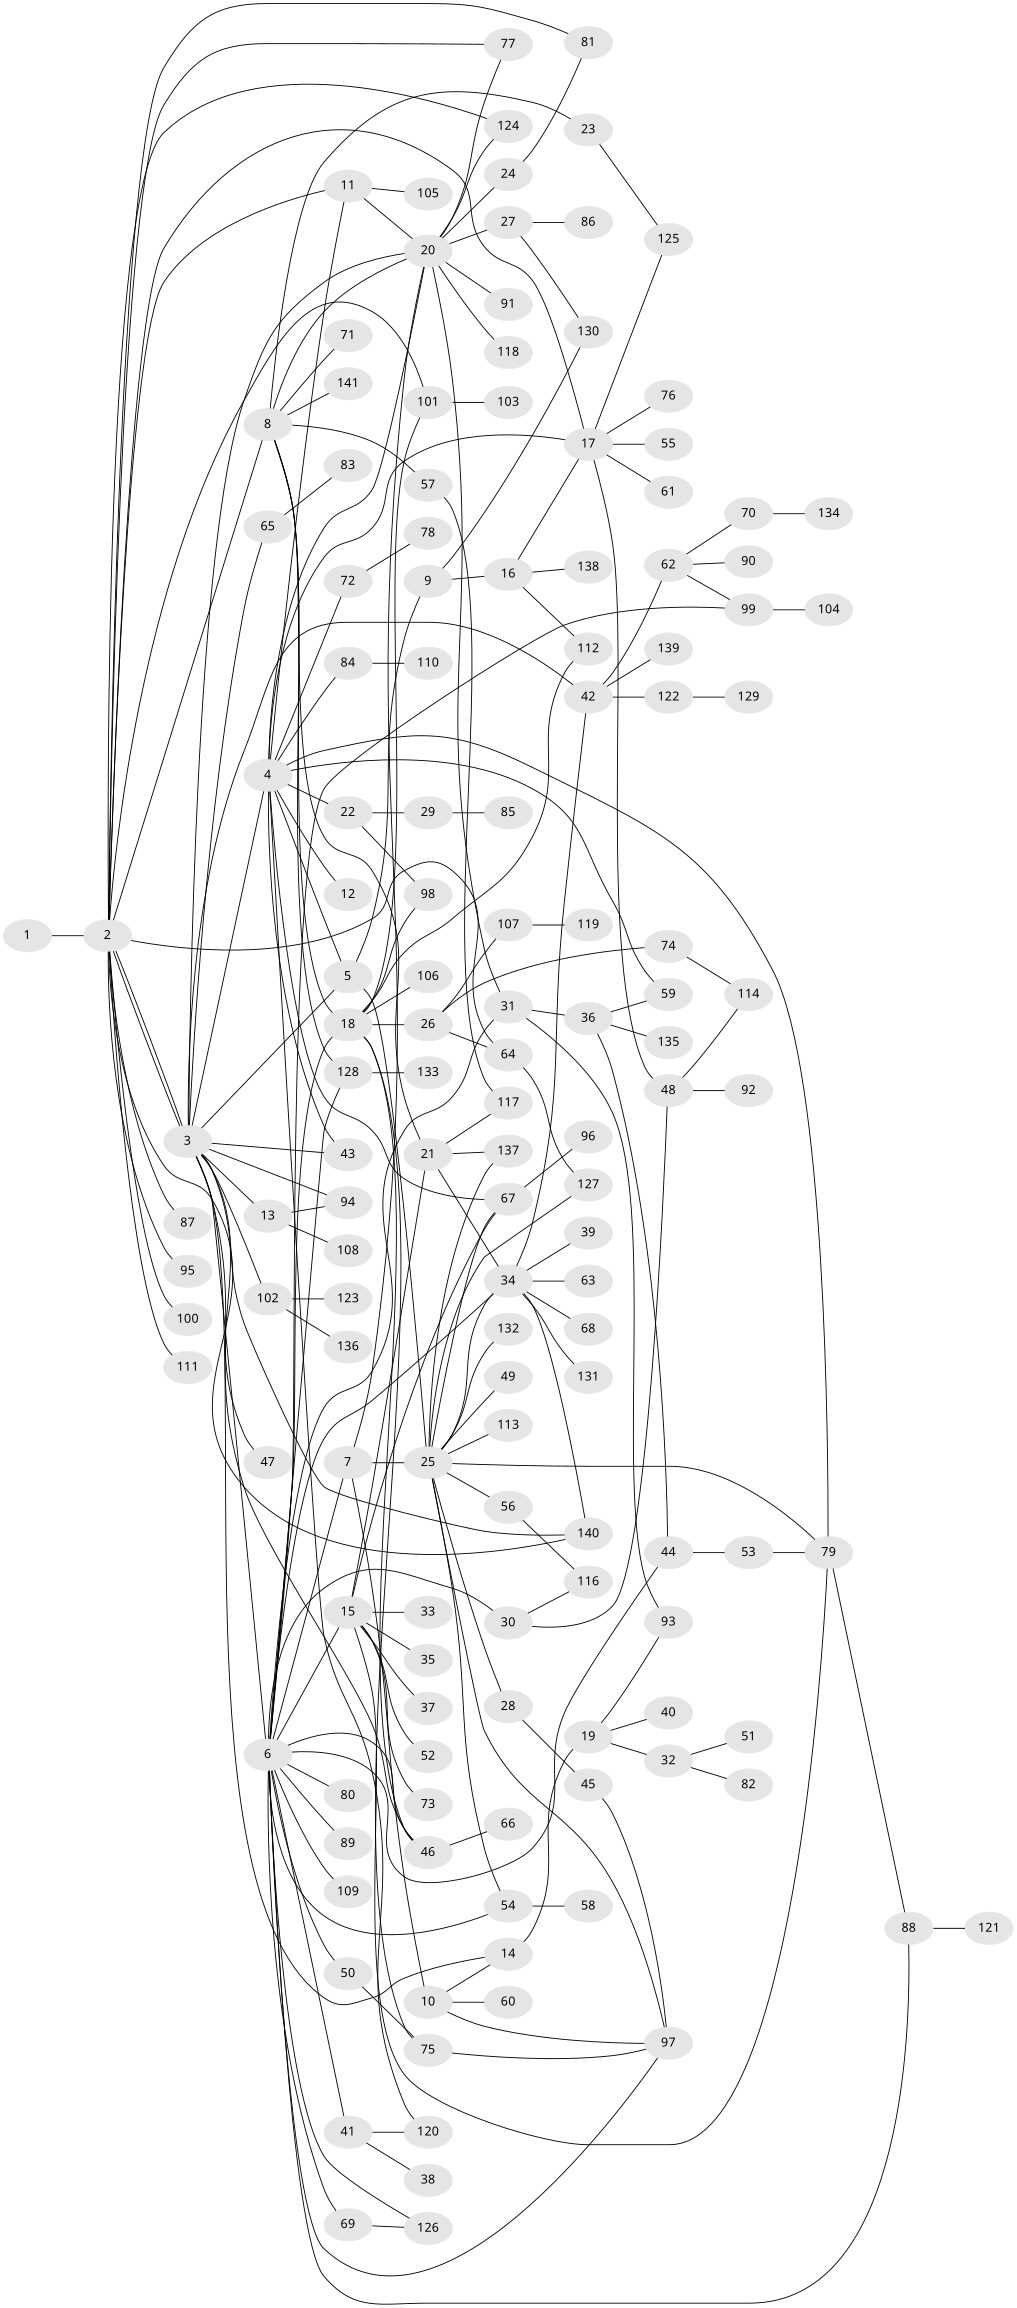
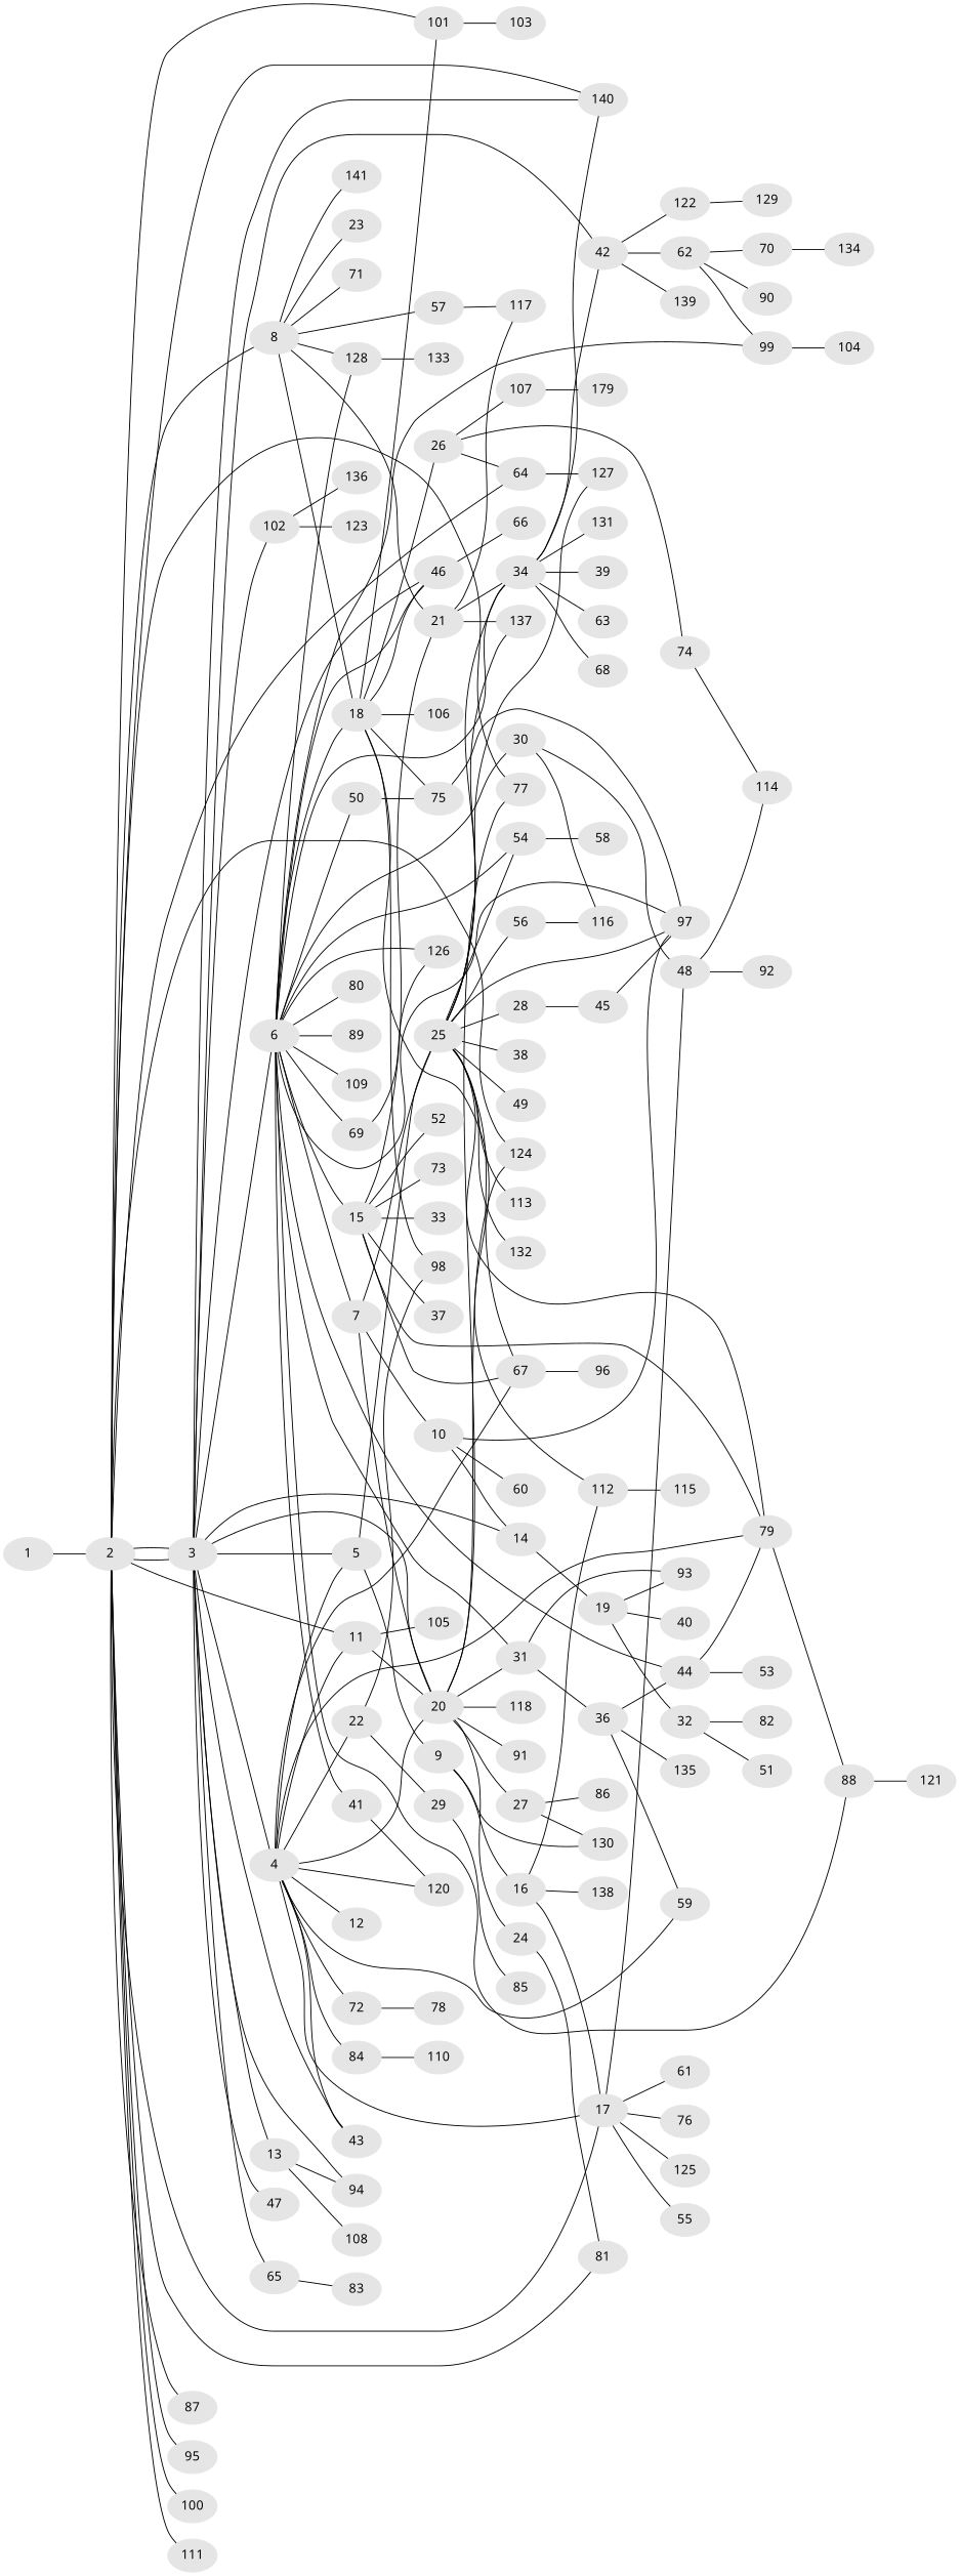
  graph {
    fontname="Noto Sans"
    rankdir=LR
    node [color=gray90 fontname="Noto Sans" style=filled]
    edge [fontname="Noto Sans"]
    1
    2
    3
    8
    11
    17
    64
    77
    81
    87
    95
    100
    101
    111
    124
    140
    4
    5
    6
    13
    14
    20
    42
    43
    46
    47
    65
    94
    102
    18
    128
    21
    23
    57
    71
    141
    105
    48
    55
    61
    76
    125
    127
    103
    12
    22
    59
    67
    72
    79
    84
    120
    9
    25
    7
    15
    30
    31
    34
    41
    44
    50
    54
    69
    80
    88
    89
    97
    99
    109
    126
    108
    19
    24
    27
    91
    118
    62
    122
    139
    66
    83
    123
    136
    98
    29
    96
    78
    110
    16
    130
    137
    28
    38
    49
    56
    113
    132
    10
    33
-   35
    37
    52
    73
    112
    26
    75
    106
    116
    93
    36
    39
    63
    68
    131
    53
    58
    74
    114
    121
    104
    133
    60
    117
    138
    32
    40
+   115
    92
    107
    51
    82
    86
    85
    45
-   119
+   119 [label=179]
    135
    70
    90
    129
    134
    1 -- 2
    2 -- 3
    2 -- 3
    2 -- 8
    2 -- 11
    2 -- 17
    2 -- 64
    2 -- 77
    2 -- 81
    2 -- 87
    2 -- 95
    2 -- 100
    2 -- 101
    2 -- 111
    2 -- 124
    2 -- 140
    3 -- 140
    3 -- 4
    3 -- 5
    3 -- 6
    3 -- 13
    3 -- 14
    3 -- 20
    3 -- 42
    3 -- 43
    3 -- 46
    3 -- 47
    3 -- 65
    3 -- 94
    3 -- 102
-   8 -- 20
    8 -- 18
    8 -- 128
    8 -- 21
    8 -- 23
    8 -- 57
    8 -- 71
    8 -- 141
    11 -- 20
    11 -- 105
    17 -- 48
    17 -- 55
    17 -- 61
    17 -- 76
    17 -- 125
    64 -- 127
    101 -- 103
    4 -- 11
    4 -- 17
    4 -- 5
    4 -- 20
    4 -- 43
    4 -- 12
    4 -- 22
    4 -- 59
    4 -- 67
    4 -- 72
    4 -- 79
    4 -- 84
    4 -- 120
    5 -- 9
    5 -- 25
    6 -- 46
    6 -- 18
    6 -- 128
    6 -- 7
    6 -- 15
    6 -- 30
    6 -- 31
    6 -- 34
    6 -- 41
    6 -- 44
    6 -- 50
    6 -- 54
    6 -- 69
    6 -- 80
    6 -- 88
    6 -- 89
    6 -- 97
    6 -- 99
    6 -- 109
    6 -- 126
    13 -- 94
    13 -- 108
    14 -- 19
    20 -- 77
    20 -- 124
    20 -- 31
    20 -- 24
    20 -- 27
    20 -- 91
    20 -- 118
    42 -- 62
    42 -- 122
    42 -- 139
    46 -- 66
    65 -- 83
    102 -- 123
    102 -- 136
    18 -- 101
    18 -- 46
    18 -- 98
    18 -- 112
    18 -- 26
    18 -- 75
    18 -- 106
    128 -- 133
    21 -- 34
    21 -- 137
    21 -- 117
-   23 -- 125
    57 -- 117
    48 -- 114
    48 -- 92
    22 -- 98
    22 -- 29
    67 -- 96
    72 -- 78
    79 -- 88
    84 -- 110
    9 -- 16
    9 -- 130
    25 -- 127
    25 -- 67
    25 -- 79
    25 -- 34
    25 -- 54
    25 -- 97
    25 -- 137
    25 -- 28
-   41 -- 38
+   25 -- 38
    25 -- 49
    25 -- 56
    25 -- 113
    25 -- 132
    7 -- 20
    7 -- 25
    7 -- 10
    15 -- 21
    15 -- 67
    15 -- 79
    15 -- 33
-   15 -- 35
    15 -- 37
    15 -- 52
    15 -- 73
    30 -- 48
    30 -- 116
    31 -- 93
    31 -- 36
    34 -- 140
    34 -- 42
    34 -- 39
    34 -- 63
    34 -- 68
    34 -- 131
    41 -- 120
-   53 -- 79
+   44 -- 79
    44 -- 53
    50 -- 75
    54 -- 58
    69 -- 126
    88 -- 121
    99 -- 104
    19 -- 93
    19 -- 32
    19 -- 40
    24 -- 81
    27 -- 130
    27 -- 86
    62 -- 99
    62 -- 70
    62 -- 90
    122 -- 129
    29 -- 85
    16 -- 17
    16 -- 112
    16 -- 138
    28 -- 45
    56 -- 116
    10 -- 14
    10 -- 97
    10 -- 60
+   112 -- 115
    26 -- 64
    26 -- 74
    26 -- 107
    75 -- 97
    36 -- 59
    36 -- 44
    36 -- 135
    74 -- 114
    32 -- 51
    32 -- 82
    107 -- 119
    45 -- 97
    70 -- 134
  }
